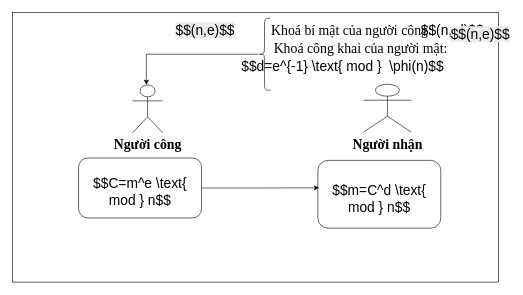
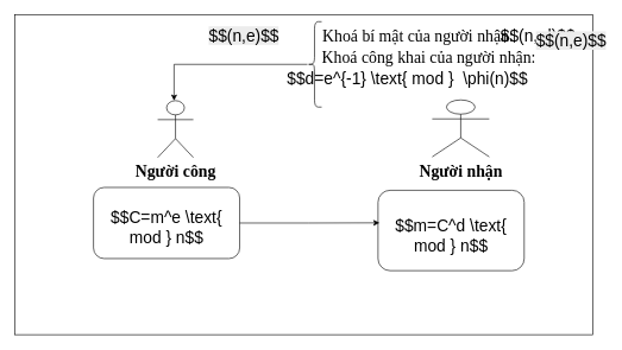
  <mxCell id="0" />
  <mxCell id="1" parent="0" />
  <mxCell id="2" value="" style="rounded=0;whiteSpace=wrap;html=1;" vertex="1" parent="1"><mxGeometry x="20" y="20" width="810" height="450" as="geometry" /></mxCell>
  <mxCell id="3" value="&lt;b&gt;&lt;font face=&quot;Times New Roman&quot; style=&quot;font-size: 23px;&quot;&gt;Người công&lt;/font&gt;&lt;/b&gt;" style="shape=umlActor;verticalLabelPosition=bottom;verticalAlign=top;html=1;outlineConnect=0;" vertex="1" parent="1"><mxGeometry x="220" y="141" width="50" height="80" as="geometry" /></mxCell>
  <mxCell id="4" value="&lt;br&gt;&lt;div&gt;&lt;font style=&quot;font-size: 23px;&quot;&gt;$$C=m^e \text{ mod } n$$&lt;/font&gt;&lt;/div&gt;" style="rounded=1;whiteSpace=wrap;html=1;" vertex="1" parent="1"><mxGeometry x="130" y="263" width="205" height="100" as="geometry" /></mxCell>
  <mxCell id="5" value="&lt;b&gt;&lt;font face=&quot;Times New Roman&quot; style=&quot;font-size: 23px;&quot;&gt;Người nhận&lt;/font&gt;&lt;/b&gt;" style="shape=umlActor;verticalLabelPosition=bottom;verticalAlign=top;html=1;outlineConnect=0;" vertex="1" parent="1"><mxGeometry x="605" y="140" width="80" height="80" as="geometry" /></mxCell>
  <mxCell id="6" value="&lt;br&gt;&lt;div&gt;&lt;font style=&quot;font-size: 23px;&quot;&gt;$$m=C^d \text{ mod } n$$&lt;/font&gt;&lt;/div&gt;" style="rounded=1;whiteSpace=wrap;html=1;" vertex="1" parent="1"><mxGeometry x="529" y="267" width="205" height="113" as="geometry" /></mxCell>
  <mxCell id="7" style="edgeStyle=orthogonalEdgeStyle;rounded=0;orthogonalLoop=1;jettySize=auto;html=1;entryX=0.01;entryY=0.405;entryDx=0;entryDy=0;entryPerimeter=0;" edge="1" parent="1" source="4" target="6"><mxGeometry relative="1" as="geometry" /></mxCell>
  <mxCell id="8" value="&lt;font style=&quot;font-size: 23px;&quot;&gt;$$(n, d)$$&lt;/font&gt;" style="text;html=1;align=center;verticalAlign=middle;resizable=0;points=[];autosize=1;strokeColor=none;fillColor=none;" vertex="1" parent="1"><mxGeometry x="687.5" y="30" width="130" height="40" as="geometry" /></mxCell>
- <mxCell id="9" value="&lt;font face=&quot;Times New Roman&quot; style=&quot;font-size: 23px;&quot;&gt;Khoá bí mật của người công:&lt;/font&gt;" style="text;html=1;align=center;verticalAlign=middle;resizable=0;points=[];autosize=1;strokeColor=none;fillColor=none;" vertex="1" parent="1"><mxGeometry x="440" y="30" width="290" height="40" as="geometry" /></mxCell>
- <mxCell id="10" value="&lt;font face=&quot;Times New Roman&quot; style=&quot;font-size: 23px;&quot;&gt;Khoá công khai của người mật:&amp;nbsp;&lt;/font&gt;" style="text;html=1;align=center;verticalAlign=middle;resizable=0;points=[];autosize=1;strokeColor=none;fillColor=none;" vertex="1" parent="1"><mxGeometry x="438" y="60" width="330" height="40" as="geometry" /></mxCell>
+ <mxCell id="9" value="&lt;font face=&quot;Times New Roman&quot; style=&quot;font-size: 23px;&quot;&gt;Khoá bí mật của người nhận:&lt;/font&gt;" style="text;html=1;align=center;verticalAlign=middle;resizable=0;points=[];autosize=1;strokeColor=none;fillColor=none;" vertex="1" parent="1"><mxGeometry x="440" y="30" width="290" height="40" as="geometry" /></mxCell>
+ <mxCell id="10" value="&lt;font face=&quot;Times New Roman&quot; style=&quot;font-size: 23px;&quot;&gt;Khoá công khai của người nhận:&amp;nbsp;&lt;/font&gt;" style="text;html=1;align=center;verticalAlign=middle;resizable=0;points=[];autosize=1;strokeColor=none;fillColor=none;" vertex="1" parent="1"><mxGeometry x="438" y="60" width="330" height="40" as="geometry" /></mxCell>
  <mxCell id="11" value="&lt;font style=&quot;font-size: 23px;&quot;&gt;$$d=e^{-1} \text{ mod } &amp;nbsp;\phi(n)$$&lt;/font&gt;" style="text;html=1;align=center;verticalAlign=middle;resizable=0;points=[];autosize=1;strokeColor=none;fillColor=none;" vertex="1" parent="1"><mxGeometry x="390" y="90" width="360" height="40" as="geometry" /></mxCell>
  <mxCell id="12" value="&lt;span style=&quot;caret-color: rgb(0, 0, 0); color: rgb(0, 0, 0); font-family: Helvetica; font-size: 23px; font-style: normal; font-variant-caps: normal; font-weight: 400; letter-spacing: normal; text-align: center; text-indent: 0px; text-transform: none; white-space: nowrap; word-spacing: 0px; -webkit-text-stroke-width: 0px; background-color: rgb(236, 236, 236); text-decoration: none; float: none; display: inline !important;&quot;&gt;$$(n,e)$$&lt;/span&gt;" style="text;whiteSpace=wrap;html=1;" vertex="1" parent="1"><mxGeometry x="290" y="30" width="100" height="50" as="geometry" /></mxCell>
  <mxCell id="13" value="&lt;span style=&quot;caret-color: rgb(0, 0, 0); color: rgb(0, 0, 0); font-family: Helvetica; font-size: 23px; font-style: normal; font-variant-caps: normal; font-weight: 400; letter-spacing: normal; text-align: center; text-indent: 0px; text-transform: none; white-space: nowrap; word-spacing: 0px; -webkit-text-stroke-width: 0px; background-color: rgb(236, 236, 236); text-decoration: none; float: none; display: inline !important;&quot;&gt;$$(n,e)$$&lt;/span&gt;" style="text;whiteSpace=wrap;html=1;" vertex="1" parent="1"><mxGeometry x="748.5" y="37" width="100" height="50" as="geometry" /></mxCell>
  <mxCell id="14" style="edgeStyle=orthogonalEdgeStyle;rounded=0;orthogonalLoop=1;jettySize=auto;html=1;exitX=0.1;exitY=0.5;exitDx=0;exitDy=0;exitPerimeter=0;" edge="1" parent="1"><mxGeometry relative="1" as="geometry"><mxPoint x="430" y="90" as="sourcePoint" /><mxPoint x="243" y="141" as="targetPoint" /><Array as="points"><mxPoint x="243" y="90" /></Array></mxGeometry></mxCell>
  <mxCell id="15" value="" style="shape=curlyBracket;whiteSpace=wrap;html=1;rounded=1;labelPosition=left;verticalLabelPosition=middle;align=right;verticalAlign=middle;" vertex="1" parent="1"><mxGeometry x="430" y="30" width="20" height="120" as="geometry" /></mxCell>
